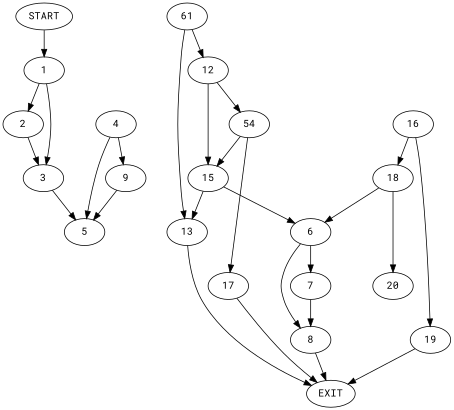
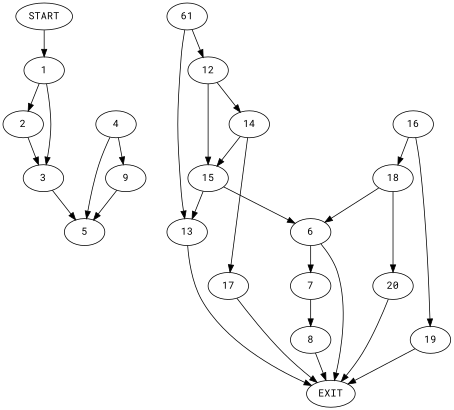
  digraph {
    fontname="Roboto Mono"
    node [fontname="Roboto Mono"]
    edge [fontname="Roboto Mono"]
    n1 [label=START]
    1
    2
    3
    n5 [label=EXIT]
    5
    6
    7
    8
    4
    9
    n12 [label=61]
    12
    13
-   14 [label=54]
+   14
    15
    17
    16
    18
    19
    20
    n1 -> 1
    1 -> 2
    1 -> 3
    2 -> 3
    3 -> 5
    6 -> 7
-   6 -> 8
+   6 -> n5
    7 -> 8
    8 -> n5
    4 -> 5
    4 -> 9
    9 -> 5
    n12 -> 12
    n12 -> 13
    12 -> 14
    12 -> 15
    13 -> n5
    14 -> 15
    14 -> 17
    15 -> 6
    15 -> 13
    17 -> n5
    16 -> 18
    16 -> 19
    18 -> 6
    18 -> 20
    19 -> n5
+   20 -> n5
  }
